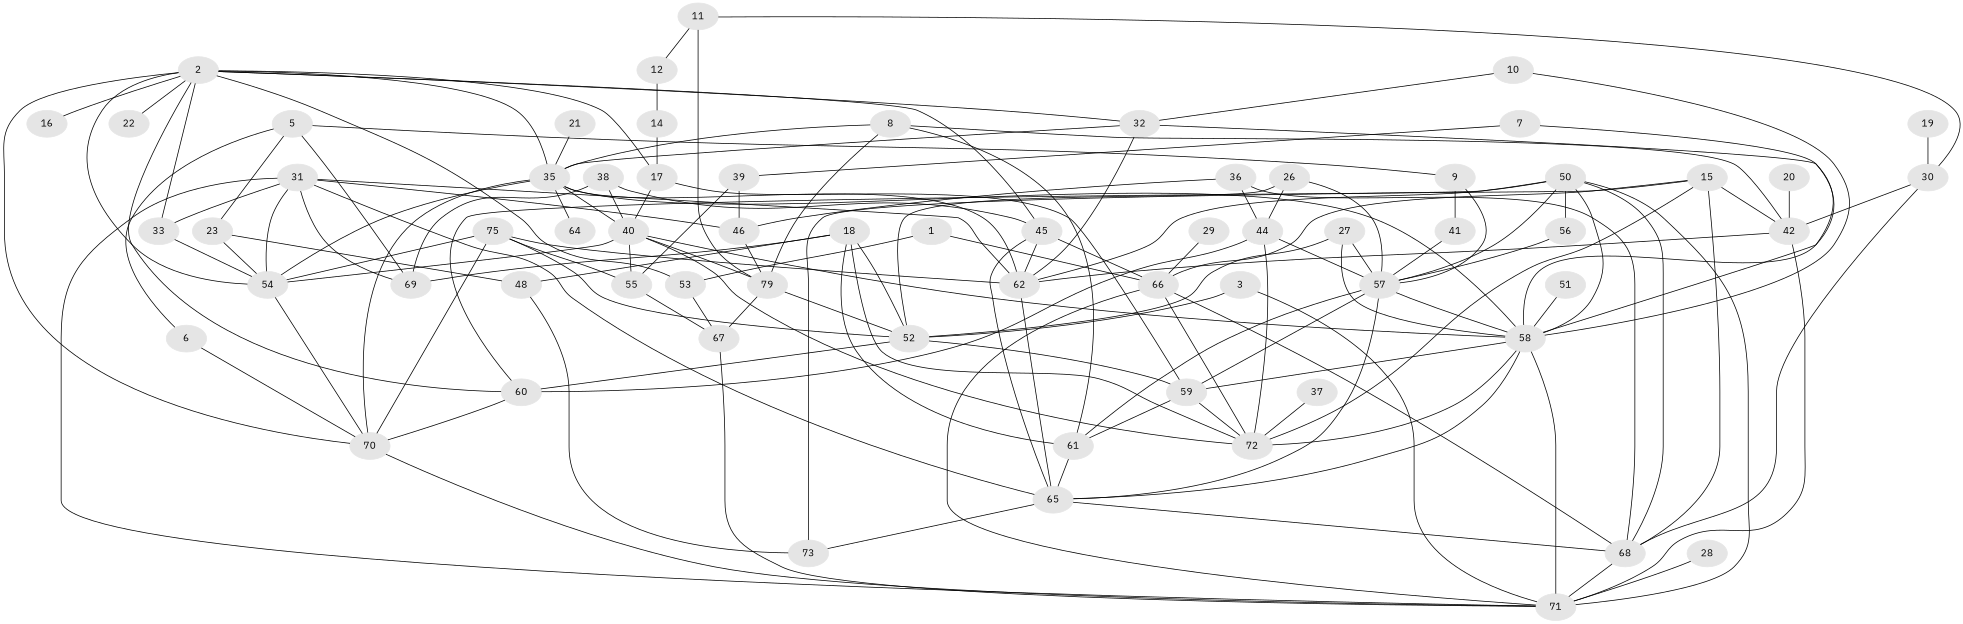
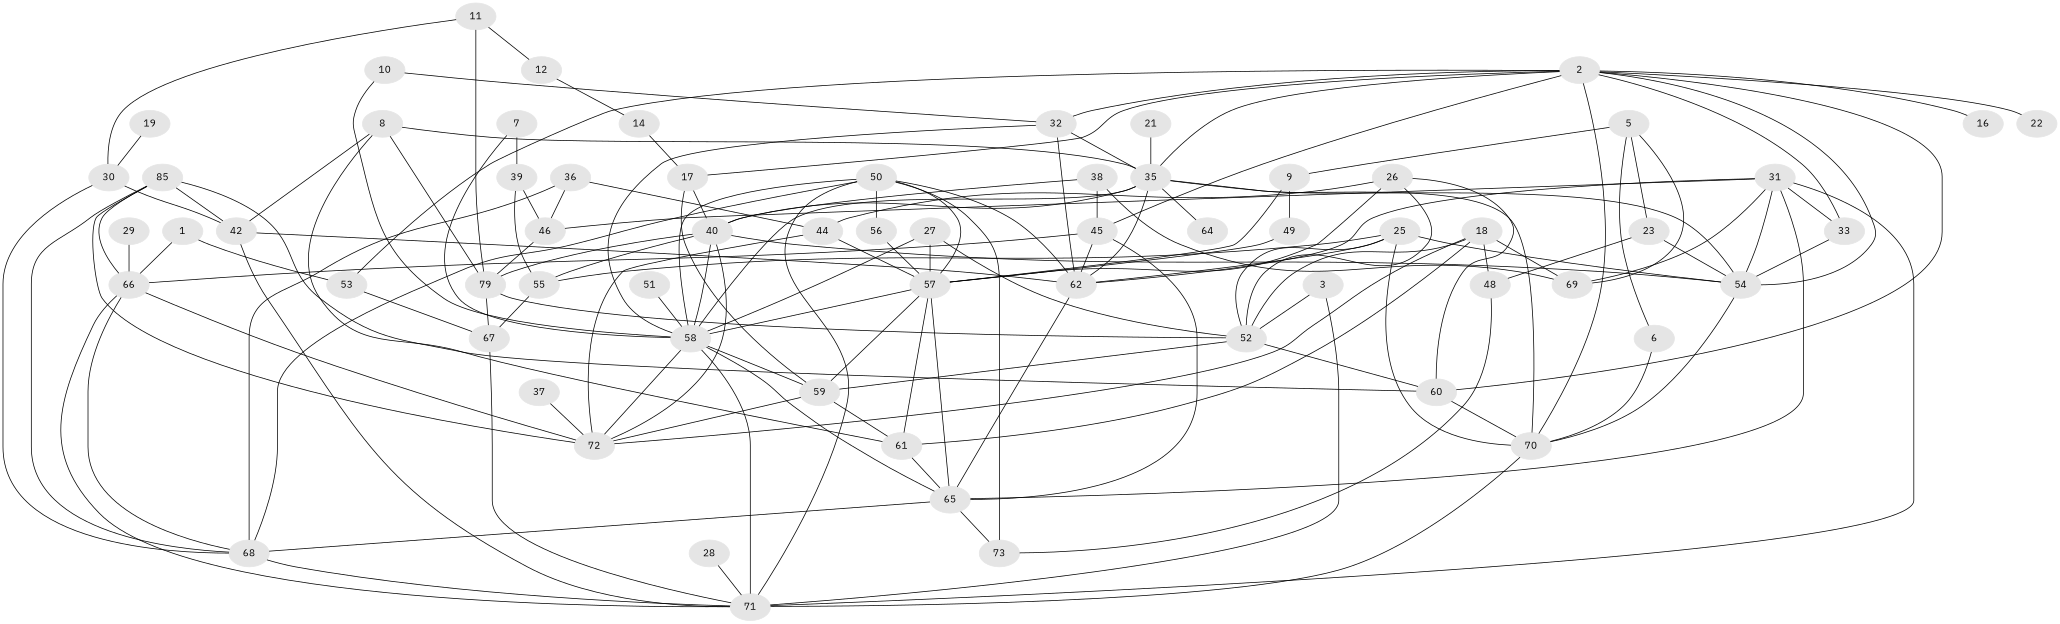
  graph {
    fontname="IBM Plex Sans"
    node [color=gray90 fontname="IBM Plex Sans" style=filled]
    edge [fontname="IBM Plex Sans" weight=1.0]
    1
    53
    66
    67
    71
    68
    72
    2
    16
    17
    22
    32
    33
    35
    45
    54
    60
    70
    40
    59
    58
    62
    64
    65
    3
    52
    5
    6
    9
    23
    69
-   41
+   41 [label=49]
    57
    48
    7
    39
    55
    46
    8
    42
    n41 [label=79]
    61
    10
    11
    12
    30
    14
    73
-   15
+   15 [label=85]
    18
    19
-   20
    21
-   25 [label=75]
+   25
    26
    44
    27
    28
    29
    31
    36
    37
    38
    50
    56
    51
    1 -- 53
    1 -- 66
    53 -- 67
    66 -- 71
    66 -- 68
    66 -- 72
    67 -- 71
    68 -- 71
    2 -- 53
    2 -- 16
    2 -- 17
    2 -- 22
    2 -- 32
    2 -- 33
    2 -- 35
    2 -- 45
    2 -- 54
    2 -- 60
    2 -- 70
    17 -- 40
    17 -- 59
    32 -- 35
    32 -- 58
    32 -- 62
    33 -- 54
    35 -- 54
    35 -- 70
    35 -- 40
    35 -- 58
    35 -- 62
    35 -- 64
    45 -- 66
    45 -- 62
    45 -- 65
    54 -- 70
    60 -- 70
    70 -- 71
    40 -- 72
    40 -- 54
    40 -- 58
    40 -- 55
    40 -- n41
    59 -- 72
    59 -- 61
    58 -- 71 [weight=2.0]
    58 -- 72
    58 -- 59
    58 -- 65
    62 -- 65
    65 -- 68
    65 -- 73
    3 -- 71
    3 -- 52
    52 -- 60
    52 -- 59
    5 -- 6
    5 -- 9
    5 -- 23
    5 -- 69
    6 -- 70
    9 -- 41
    9 -- 57
    23 -- 54
    23 -- 48
    41 -- 57
    57 -- 59
    57 -- 58
    57 -- 65
    57 -- 61
    48 -- 73
    7 -- 58
    7 -- 39
    39 -- 55
    39 -- 46
    55 -- 67
    46 -- n41
    8 -- 35
    8 -- 42
    8 -- n41
    8 -- 61
    42 -- 71
    42 -- 62
    n41 -- 67
    n41 -- 52
    61 -- 65
    10 -- 32
    10 -- 58
    11 -- n41
    11 -- 12
    11 -- 30
    12 -- 14
    30 -- 68
    30 -- 42
    14 -- 17
    15 -- 66
    15 -- 68
    15 -- 72
    15 -- 60
    15 -- 42
    18 -- 72
    18 -- 52
    18 -- 69
    18 -- 48
    18 -- 61
    19 -- 30
-   20 -- 42
    21 -- 35
    25 -- 54
    25 -- 70
    25 -- 62
    25 -- 52
    25 -- 55
    26 -- 52
    26 -- 57
    26 -- 44
    44 -- 72
-   44 -- 60
+   26 -- 60
    44 -- 57
    27 -- 58
    27 -- 52
    27 -- 57
    28 -- 71
    29 -- 66
    31 -- 71
    31 -- 33
    31 -- 54
    31 -- 62
    31 -- 65
    31 -- 69
    31 -- 46
    36 -- 68
    36 -- 46
    36 -- 44
    37 -- 72
    38 -- 45
    38 -- 40
    38 -- 69
    50 -- 71
    50 -- 68
    50 -- 58
    50 -- 62
    50 -- 57
    50 -- 73
    50 -- 56
    56 -- 57
    51 -- 58
  }
